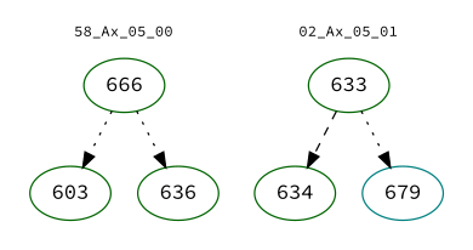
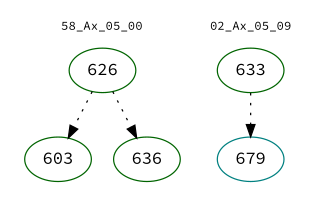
  digraph {
    fontname="Source Code Pro"
    node [color=darkgreen fontname="Source Code Pro"]
    edge [color=black fontname="Source Code Pro" style=dotted]
-   n1 [label=666]
+   n1 [label=626]
    n2 [label=603]
    n3 [label=636]
    n4 [label=633]
-   n5 [label=634]
    n6 [color=teal label=679]
    subgraph cluster_1 {
      color=white
      fontsize=10
      label="58_Ax_05_00"
      n1
      n2
      n3
    }
    subgraph cluster_2 {
      color=white
      fontsize=10
-     label="02_Ax_05_01"
+     label="02_Ax_05_09"
      n4
-     n5
      n6
    }
    n1 -> n2
    n1 -> n3
-   n4 -> n5 [style=dashed]
    n4 -> n6
  }
